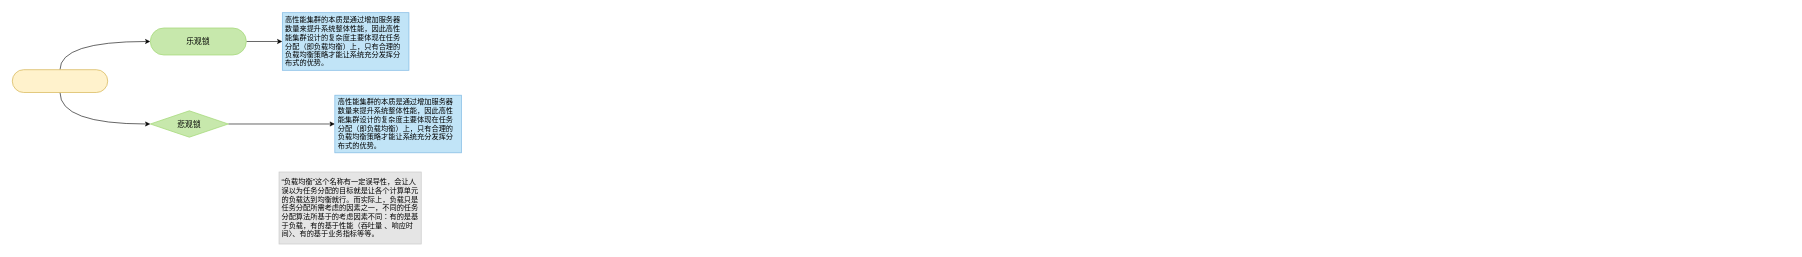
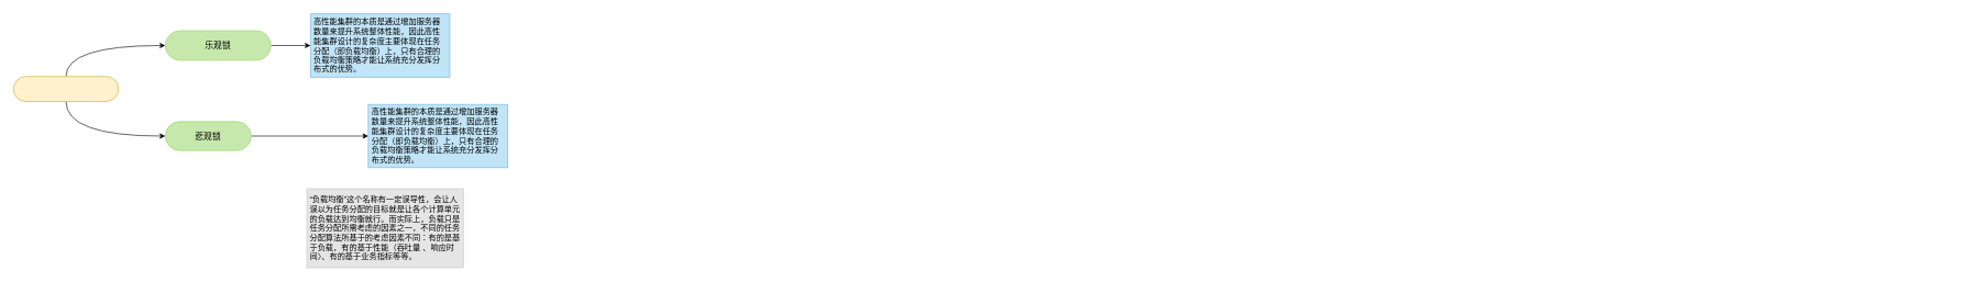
  <mxCell id="0" />
  <mxCell id="1" parent="0" />
  <mxCell id="2" style="edgeStyle=orthogonalEdgeStyle;orthogonalLoop=1;jettySize=auto;html=1;exitX=0.5;exitY=0;exitDx=0;exitDy=0;entryX=0;entryY=0.5;entryDx=0;entryDy=0;curved=1;" parent="1" source="4" target="7" edge="1"><mxGeometry relative="1" as="geometry" /></mxCell>
  <mxCell id="3" style="edgeStyle=orthogonalEdgeStyle;curved=1;orthogonalLoop=1;jettySize=auto;html=1;exitX=0.5;exitY=1;exitDx=0;exitDy=0;entryX=0;entryY=0.5;entryDx=0;entryDy=0;" parent="1" source="4" target="9" edge="1"><mxGeometry relative="1" as="geometry" /></mxCell>
  <mxCell id="4" value="" style="html=1;whiteSpace=wrap;rounded=1;arcSize=50;fontSize=13;spacing=5;strokeColor=#d6b656;strokeOpacity=100;fillOpacity=100;fillColor=#fff2cc;strokeWidth=1.2;" parent="1" vertex="1"><mxGeometry x="20" y="115.5" width="159" height="38" as="geometry" /></mxCell>
  <mxCell id="5" value="高性能集群的本质是通过增加服务器数量来提升系统整体性能，因此高性能集群设计的复杂度主要体现在任务分配（即负载均衡）上，只有合理的负载均衡策略才能让系统充分发挥分布式的优势。" style="html=1;whiteSpace=wrap;;fontSize=12;fontColor=#000000;spacing=5;strokeColor=#83bbe5;strokeOpacity=100;fillOpacity=100;fillColor=#c1e4f7;strokeWidth=1.2;align=left;spacingLeft=0;" parent="1" vertex="1"><mxGeometry x="557.5" y="158" width="211" height="96" as="geometry" /></mxCell>
  <mxCell id="6" style="edgeStyle=orthogonalEdgeStyle;rounded=0;orthogonalLoop=1;jettySize=auto;html=1;exitX=1;exitY=0.5;exitDx=0;exitDy=0;entryX=0;entryY=0.5;entryDx=0;entryDy=0;" edge="1" parent="1" source="7" target="12"><mxGeometry relative="1" as="geometry" /></mxCell>
  <mxCell id="7" value="乐观锁" style="html=1;whiteSpace=wrap;rounded=1;arcSize=50;fontSize=13;fontColor=#000000;spacing=5;strokeColor=#a3d977;strokeOpacity=100;fillOpacity=100;fillColor=#c7e8ac;strokeWidth=1.2;" parent="1" vertex="1"><mxGeometry x="250" y="46" width="160" height="45" as="geometry" /></mxCell>
  <mxCell id="8" style="edgeStyle=orthogonalEdgeStyle;rounded=0;orthogonalLoop=1;jettySize=auto;html=1;exitX=1;exitY=0.5;exitDx=0;exitDy=0;entryX=0;entryY=0.5;entryDx=0;entryDy=0;" parent="1" source="9" target="5" edge="1"><mxGeometry relative="1" as="geometry" /></mxCell>
- <mxCell id="9" value="悲观锁" style="rhombus;html=1;whiteSpace=wrap;arcSize=50;fontSize=13;fontColor=#000000;spacing=5;strokeColor=#a3d977;strokeOpacity=100;fillOpacity=100;fillColor=#c7e8ac;strokeWidth=1.2;" parent="1" vertex="1"><mxGeometry x="250" y="184" width="130" height="44" as="geometry" /></mxCell>
+ <mxCell id="9" value="悲观锁" style="html=1;whiteSpace=wrap;rounded=1;arcSize=50;fontSize=13;fontColor=#000000;spacing=5;strokeColor=#a3d977;strokeOpacity=100;fillOpacity=100;fillColor=#c7e8ac;strokeWidth=1.2;" parent="1" vertex="1"><mxGeometry x="250" y="184" width="130" height="44" as="geometry" /></mxCell>
  <mxCell id="10" style="edgeStyle=orthogonalEdgeStyle;curved=1;orthogonalLoop=1;jettySize=auto;html=1;exitX=1;exitY=0.5;exitDx=0;exitDy=0;entryX=0;entryY=0.5;entryDx=0;entryDy=0;" parent="1" edge="1"><mxGeometry relative="1" as="geometry"><mxPoint x="2981" y="40" as="sourcePoint" /></mxGeometry></mxCell>
  <mxCell id="11" value="&lt;div style=&quot;text-align: left&quot;&gt;&lt;div&gt;“负载均衡”这个名称有一定误导性，会让人误以为任务分配的目标就是让各个计算单元的负载达到均衡就行。而实际上，负载只是任务分配所需考虑的因素之一，不同的任务分配算法所基于的考虑因素不同：有的是基于负载，有的基于性能（吞吐量 、响应时间〉、有的基于业务指标等等。&lt;/div&gt;&lt;/div&gt;" style="html=1;whiteSpace=wrap;;fontSize=12;fontColor=#000000;spacing=5;strokeColor=#cccccc;strokeOpacity=100;fillOpacity=100;fillColor=#e5e5e5;strokeWidth=1.2;" parent="1" vertex="1"><mxGeometry x="464.5" y="286" width="237" height="120" as="geometry" /></mxCell>
  <mxCell id="12" value="高性能集群的本质是通过增加服务器数量来提升系统整体性能，因此高性能集群设计的复杂度主要体现在任务分配（即负载均衡）上，只有合理的负载均衡策略才能让系统充分发挥分布式的优势。" style="html=1;whiteSpace=wrap;;fontSize=12;fontColor=#000000;spacing=5;strokeColor=#83bbe5;strokeOpacity=100;fillOpacity=100;fillColor=#c1e4f7;strokeWidth=1.2;align=left;spacingLeft=0;" vertex="1" parent="1"><mxGeometry x="470" y="20.5" width="211" height="96" as="geometry" /></mxCell>
